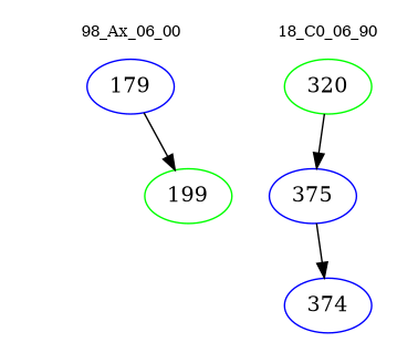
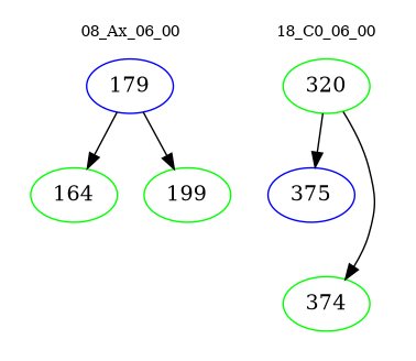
  digraph {
    node [color=green]
    edge [color=black]
    n1 [color=blue label=179]
+   n2 [label=164]
    n3 [label=199]
    n4 [color=blue label=375]
    n5 [label=320]
-   n6 [color=blue label=374]
+   n6 [label=374]
    subgraph cluster_1 {
      color=white
      fontsize=10
-     label="98_Ax_06_00"
+     label="08_Ax_06_00"
      n1
+     n2
      n3
    }
    subgraph cluster_2 {
      color=white
      fontsize=10
-     label="18_C0_06_90"
+     label="18_C0_06_00"
      n4
      n5
      n6
    }
+   n1 -> n2
    n1 -> n3
-   n4 -> n6
+   n5 -> n6
    n5 -> n4
  }
